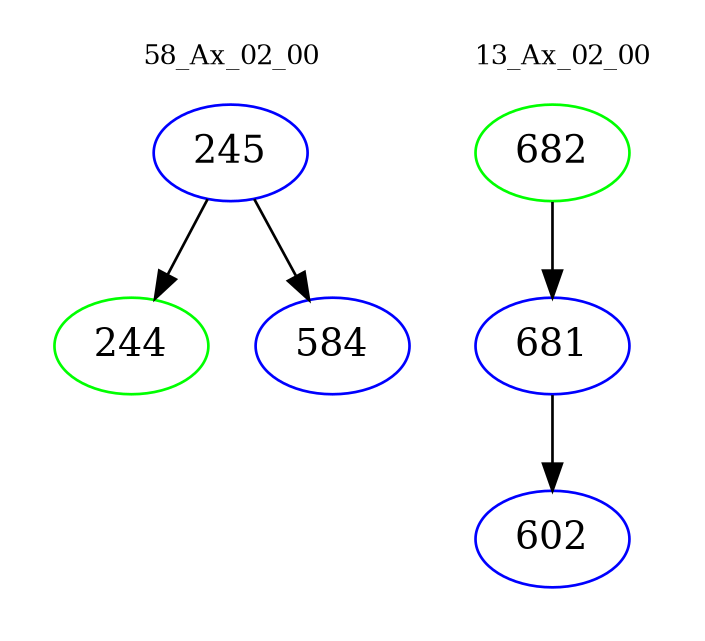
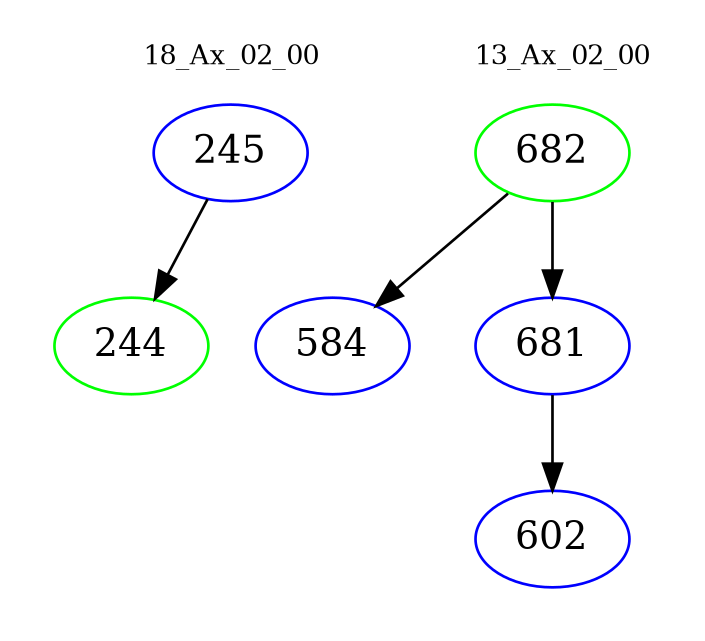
  digraph {
    node [color=blue]
    edge [color=black]
    n1 [color=green label=244]
    n2 [label=245]
    n3 [label=584]
    n4 [color=green label=682]
    n5 [label=681]
    n6 [label=602]
    subgraph cluster_1 {
      color=white
      fontsize=10
-     label="58_Ax_02_00"
+     label="18_Ax_02_00"
      n1
      n2
      n3
    }
    subgraph cluster_2 {
      color=white
      fontsize=10
      label="13_Ax_02_00"
      n4
      n5
      n6
    }
    n2 -> n1
-   n2 -> n3
+   n4 -> n3
    n4 -> n5
    n5 -> n6
  }
